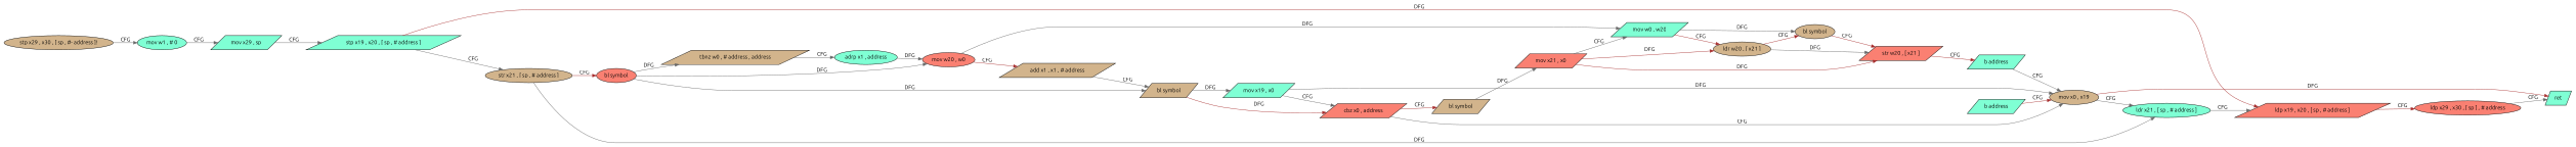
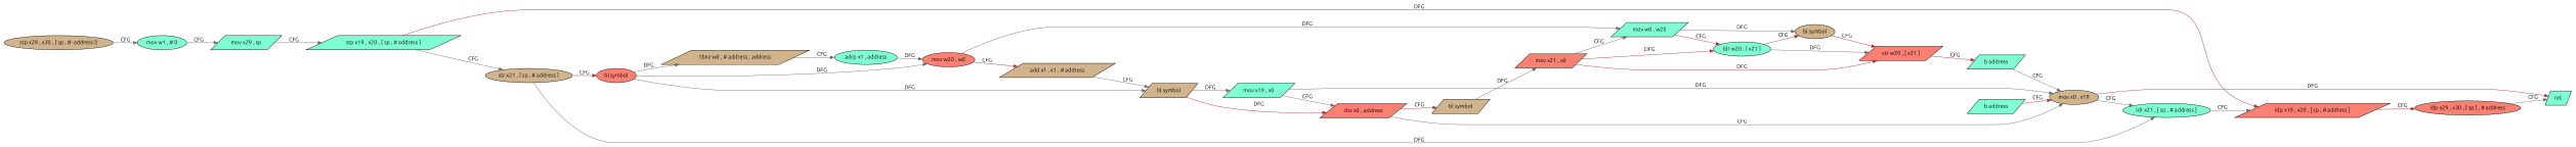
  digraph {
    fontname=Ubuntu
    rankdir=LR
    node [fillcolor=aquamarine fontname=Ubuntu shape=parallelogram style=filled]
    edge [color=gray40 fontname=Ubuntu]
    n1 [fillcolor=tan label="stp x29 , x30 , [ sp , #- address ]!" shape=ellipse]
    n2 [label="mov w1 , # 0" shape=ellipse]
    n3 [label="mov x29 , sp"]
    n4 [label="stp x19 , x20 , [ sp , # address ]"]
    n5 [fillcolor=tan label="str x21 , [ sp , # address ]" shape=ellipse]
    n6 [fillcolor=salmon label="ldp x19 , x20 , [ sp , # address ]"]
    n7 [fillcolor=salmon label="bl symbol" shape=ellipse]
    n8 [label="ldr x21 , [ sp , # address ]" shape=ellipse]
    n9 [fillcolor=salmon label="ldp x29 , x30 , [ sp ] , # address" shape=ellipse]
    n10 [fillcolor=tan label="tbnz w0 , # address , address"]
    n11 [fillcolor=salmon label="mov w20 , w0" shape=ellipse]
    n12 [fillcolor=tan label="bl symbol"]
    n13 [label="adrp x1 , address" shape=ellipse]
    n14 [fillcolor=tan label="add x1 , x1 , # address"]
    n15 [label="mov w0 , w20"]
    n16 [label="mov x19 , x0"]
    n17 [fillcolor=salmon label="cbz x0 , address"]
    n18 [label="b address"]
    n19 [fillcolor=tan label="mov x0 , x19" shape=ellipse]
    n20 [label=ret]
-   n21 [fillcolor=tan label="ldr w20 , [ x21 ]" shape=ellipse]
+   n21 [label="ldr w20 , [ x21 ]" shape=ellipse]
    n22 [fillcolor=tan label="bl symbol" shape=ellipse]
    n23 [fillcolor=tan label="bl symbol"]
    n24 [fillcolor=salmon label="mov x21 , x0"]
    n25 [fillcolor=salmon label="str w20 , [ x21 ]"]
    n26 [label="b address"]
    n1 -> n2 [label=CFG]
    n2 -> n3 [label=CFG]
    n3 -> n4 [label=CFG]
    n4 -> n5 [label=CFG]
    n4 -> n6 [color=brown label=DFG]
    n5 -> n7 [color=brown label=CFG]
    n5 -> n8 [label=DFG]
    n6 -> n9 [color=brown label=CFG]
    n7 -> n10 [label=DFG]
    n7 -> n11 [label=DFG]
    n7 -> n12 [label=DFG]
    n8 -> n6 [label=CFG]
    n9 -> n20 [label=CFG]
    n10 -> n13 [label=CFG]
    n11 -> n14 [color=brown label=CFG]
    n11 -> n15 [label=DFG]
    n12 -> n16 [label=DFG]
    n12 -> n17 [color=brown label=DFG]
    n13 -> n11 [label=DFG]
    n14 -> n12 [label=CFG]
    n15 -> n21 [color=brown label=CFG]
    n15 -> n22 [label=DFG]
    n16 -> n17 [label=CFG]
    n16 -> n19 [label=DFG]
    n17 -> n19 [label=CFG]
    n17 -> n23 [color=brown label=CFG]
    n18 -> n19 [color=brown label=CFG]
    n19 -> n8 [label=CFG]
    n19 -> n20 [color=brown label=DFG]
    n21 -> n22 [color=brown label=CFG]
    n21 -> n25 [label=DFG]
    n22 -> n25 [color=brown label=CFG]
    n23 -> n24 [label=DFG]
    n24 -> n15 [label=CFG]
    n24 -> n21 [color=brown label=DFG]
    n24 -> n25 [color=brown label=DFG]
    n25 -> n26 [color=brown label=CFG]
    n26 -> n19 [label=CFG]
  }
